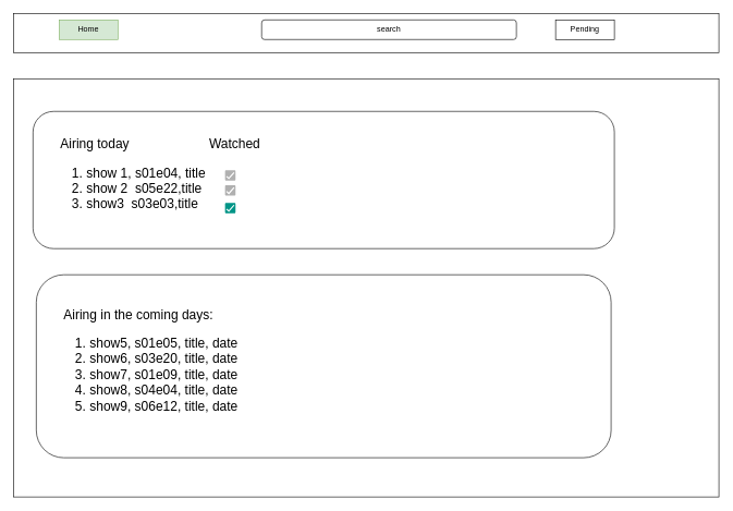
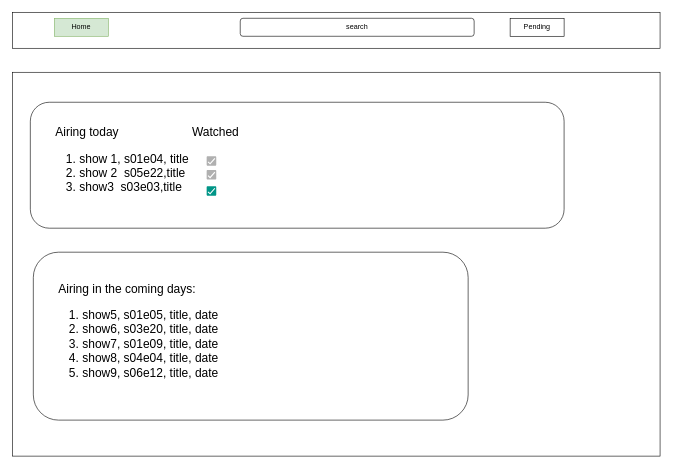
  <mxCell id="0" />
  <mxCell id="1" parent="0" />
  <mxCell id="2" value="" style="rounded=0;whiteSpace=wrap;html=1;" vertex="1" parent="1"><mxGeometry x="20" y="20" width="1080" height="60" as="geometry" /></mxCell>
  <mxCell id="3" value="" style="rounded=0;whiteSpace=wrap;html=1;" vertex="1" parent="1"><mxGeometry x="20" y="120" width="1080" height="640" as="geometry" /></mxCell>
  <mxCell id="4" value="Home" style="rounded=0;whiteSpace=wrap;html=1;strokeColor=#82b366;fillColor=#d5e8d4;" vertex="1" parent="1"><mxGeometry x="90" y="30" width="90" height="30" as="geometry" /></mxCell>
  <mxCell id="5" value="Pending" style="rounded=0;whiteSpace=wrap;html=1;" vertex="1" parent="1"><mxGeometry x="850" y="30" width="90" height="30" as="geometry" /></mxCell>
  <mxCell id="6" value="search" style="rounded=1;whiteSpace=wrap;html=1;" vertex="1" parent="1"><mxGeometry x="400" y="30" width="390" height="30" as="geometry" /></mxCell>
  <mxCell id="7" value="&lt;blockquote style=&quot;margin: 0 0 0 40px ; border: none ; padding: 0px&quot;&gt;&lt;font style=&quot;font-size: 20px&quot;&gt;Airing today&amp;nbsp; &amp;nbsp; &amp;nbsp; &amp;nbsp; &amp;nbsp; &amp;nbsp; &amp;nbsp; &amp;nbsp; &amp;nbsp; &amp;nbsp; &amp;nbsp; Watched&lt;/font&gt;&lt;font style=&quot;font-size: 20px&quot;&gt;&lt;br&gt;&lt;/font&gt;&lt;/blockquote&gt;&lt;font style=&quot;font-size: 20px&quot;&gt;&lt;ol&gt;&lt;ol&gt;&lt;li&gt;&lt;font style=&quot;font-size: 20px&quot;&gt;show 1, s01e04, title&amp;nbsp;&lt;/font&gt;&lt;/li&gt;&lt;li&gt;&lt;font style=&quot;font-size: 20px&quot;&gt;show 2&amp;nbsp; s05e22,&lt;/font&gt;title&amp;nbsp;&lt;/li&gt;&lt;li&gt;&lt;font style=&quot;font-size: 20px&quot;&gt;show3&amp;nbsp; s03e03,&lt;/font&gt;title&amp;nbsp;&lt;/li&gt;&lt;/ol&gt;&lt;/ol&gt;&lt;/font&gt;" style="rounded=1;whiteSpace=wrap;html=1;align=left;" vertex="1" parent="1"><mxGeometry x="50" y="170" width="890" height="210" as="geometry" /></mxCell>
  <mxCell id="8" value="" style="dashed=0;labelPosition=right;align=left;shape=mxgraph.gmdl.checkbox;strokeColor=none;fillColor=#009587;strokeWidth=2;aspect=fixed;" vertex="1" parent="1"><mxGeometry x="344" y="310" width="16" height="16" as="geometry" /></mxCell>
  <mxCell id="9" value="" style="dashed=0;labelPosition=right;align=left;shape=mxgraph.gmdl.checkbox;strokeColor=none;fillColor=#B0B0B0;strokeWidth=2;aspect=fixed;" vertex="1" parent="1"><mxGeometry x="344" y="260" width="16" height="16" as="geometry" /></mxCell>
  <mxCell id="10" value="" style="dashed=0;labelPosition=right;align=left;shape=mxgraph.gmdl.checkbox;strokeColor=none;fillColor=#B0B0B0;strokeWidth=2;aspect=fixed;" vertex="1" parent="1"><mxGeometry x="344" y="283" width="16" height="16" as="geometry" /></mxCell>
- <mxCell id="11" value="&lt;blockquote style=&quot;margin: 0 0 0 40px ; border: none ; padding: 0px&quot;&gt;&lt;font style=&quot;font-size: 20px&quot;&gt;Airing in the coming days:&lt;/font&gt;&lt;/blockquote&gt;&lt;blockquote style=&quot;margin: 0 0 0 40px ; border: none ; padding: 0px&quot;&gt;&lt;ol style=&quot;font-size: 20px&quot;&gt;&lt;li&gt;show5, s01e05, title, date&lt;/li&gt;&lt;li&gt;show6, s03e20, title, date&lt;/li&gt;&lt;li&gt;show7, s01e09, title, date&lt;/li&gt;&lt;li&gt;show8, s04e04, title, date&lt;/li&gt;&lt;li&gt;show9, s06e12, title, date&lt;/li&gt;&lt;/ol&gt;&lt;/blockquote&gt;" style="rounded=1;whiteSpace=wrap;html=1;align=left;" vertex="1" parent="1"><mxGeometry x="55" y="420" width="880" height="280" as="geometry" /></mxCell>
+ <mxCell id="11" value="&lt;blockquote style=&quot;margin: 0 0 0 40px ; border: none ; padding: 0px&quot;&gt;&lt;font style=&quot;font-size: 20px&quot;&gt;Airing in the coming days:&lt;/font&gt;&lt;/blockquote&gt;&lt;blockquote style=&quot;margin: 0 0 0 40px ; border: none ; padding: 0px&quot;&gt;&lt;ol style=&quot;font-size: 20px&quot;&gt;&lt;li&gt;show5, s01e05, title, date&lt;/li&gt;&lt;li&gt;show6, s03e20, title, date&lt;/li&gt;&lt;li&gt;show7, s01e09, title, date&lt;/li&gt;&lt;li&gt;show8, s04e04, title, date&lt;/li&gt;&lt;li&gt;show9, s06e12, title, date&lt;/li&gt;&lt;/ol&gt;&lt;/blockquote&gt;" style="rounded=1;whiteSpace=wrap;html=1;align=left;" vertex="1" parent="1"><mxGeometry x="55" y="420" width="725" height="280" as="geometry" /></mxCell>
